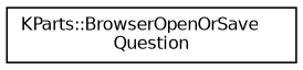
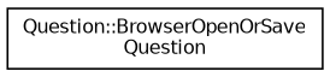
  digraph {
    rankdir=LR
-   n1 [color=black fillcolor=white fontname=Helvetica fontsize=10 height=0.2 label="KParts::BrowserOpenOrSave\lQuestion" shape=record style=filled width=0.4]
+   n1 [color=black fillcolor=white fontname=Helvetica fontsize=10 height=0.2 label="Question::BrowserOpenOrSave\lQuestion" shape=record style=filled width=0.4]
  }
